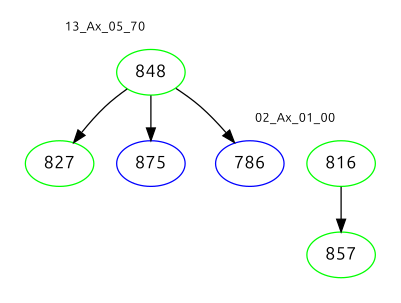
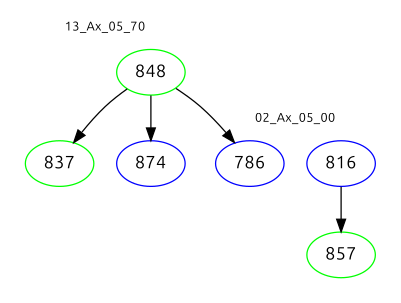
  digraph {
    fontname=Ubuntu
    node [color=green fontname=Ubuntu]
    edge [color=black fontname=Ubuntu]
    n1 [label=848]
-   n2 [label=827]
-   n3 [color=blue label=875]
-   n4 [label=816]
+   n2 [label=837]
+   n3 [color=blue label=874]
+   n4 [color=blue label=816]
    n5 [color=blue label=786]
    n6 [label=857]
    subgraph cluster_1 {
      color=white
      fontsize=10
      label="13_Ax_05_70"
      n1
      n2
      n3
    }
    subgraph cluster_2 {
      color=white
      fontsize=10
-     label="02_Ax_01_00"
+     label="02_Ax_05_00"
      n4
      n5
      n6
    }
    n1 -> n2
    n1 -> n3
    n1 -> n5
    n4 -> n6
  }
